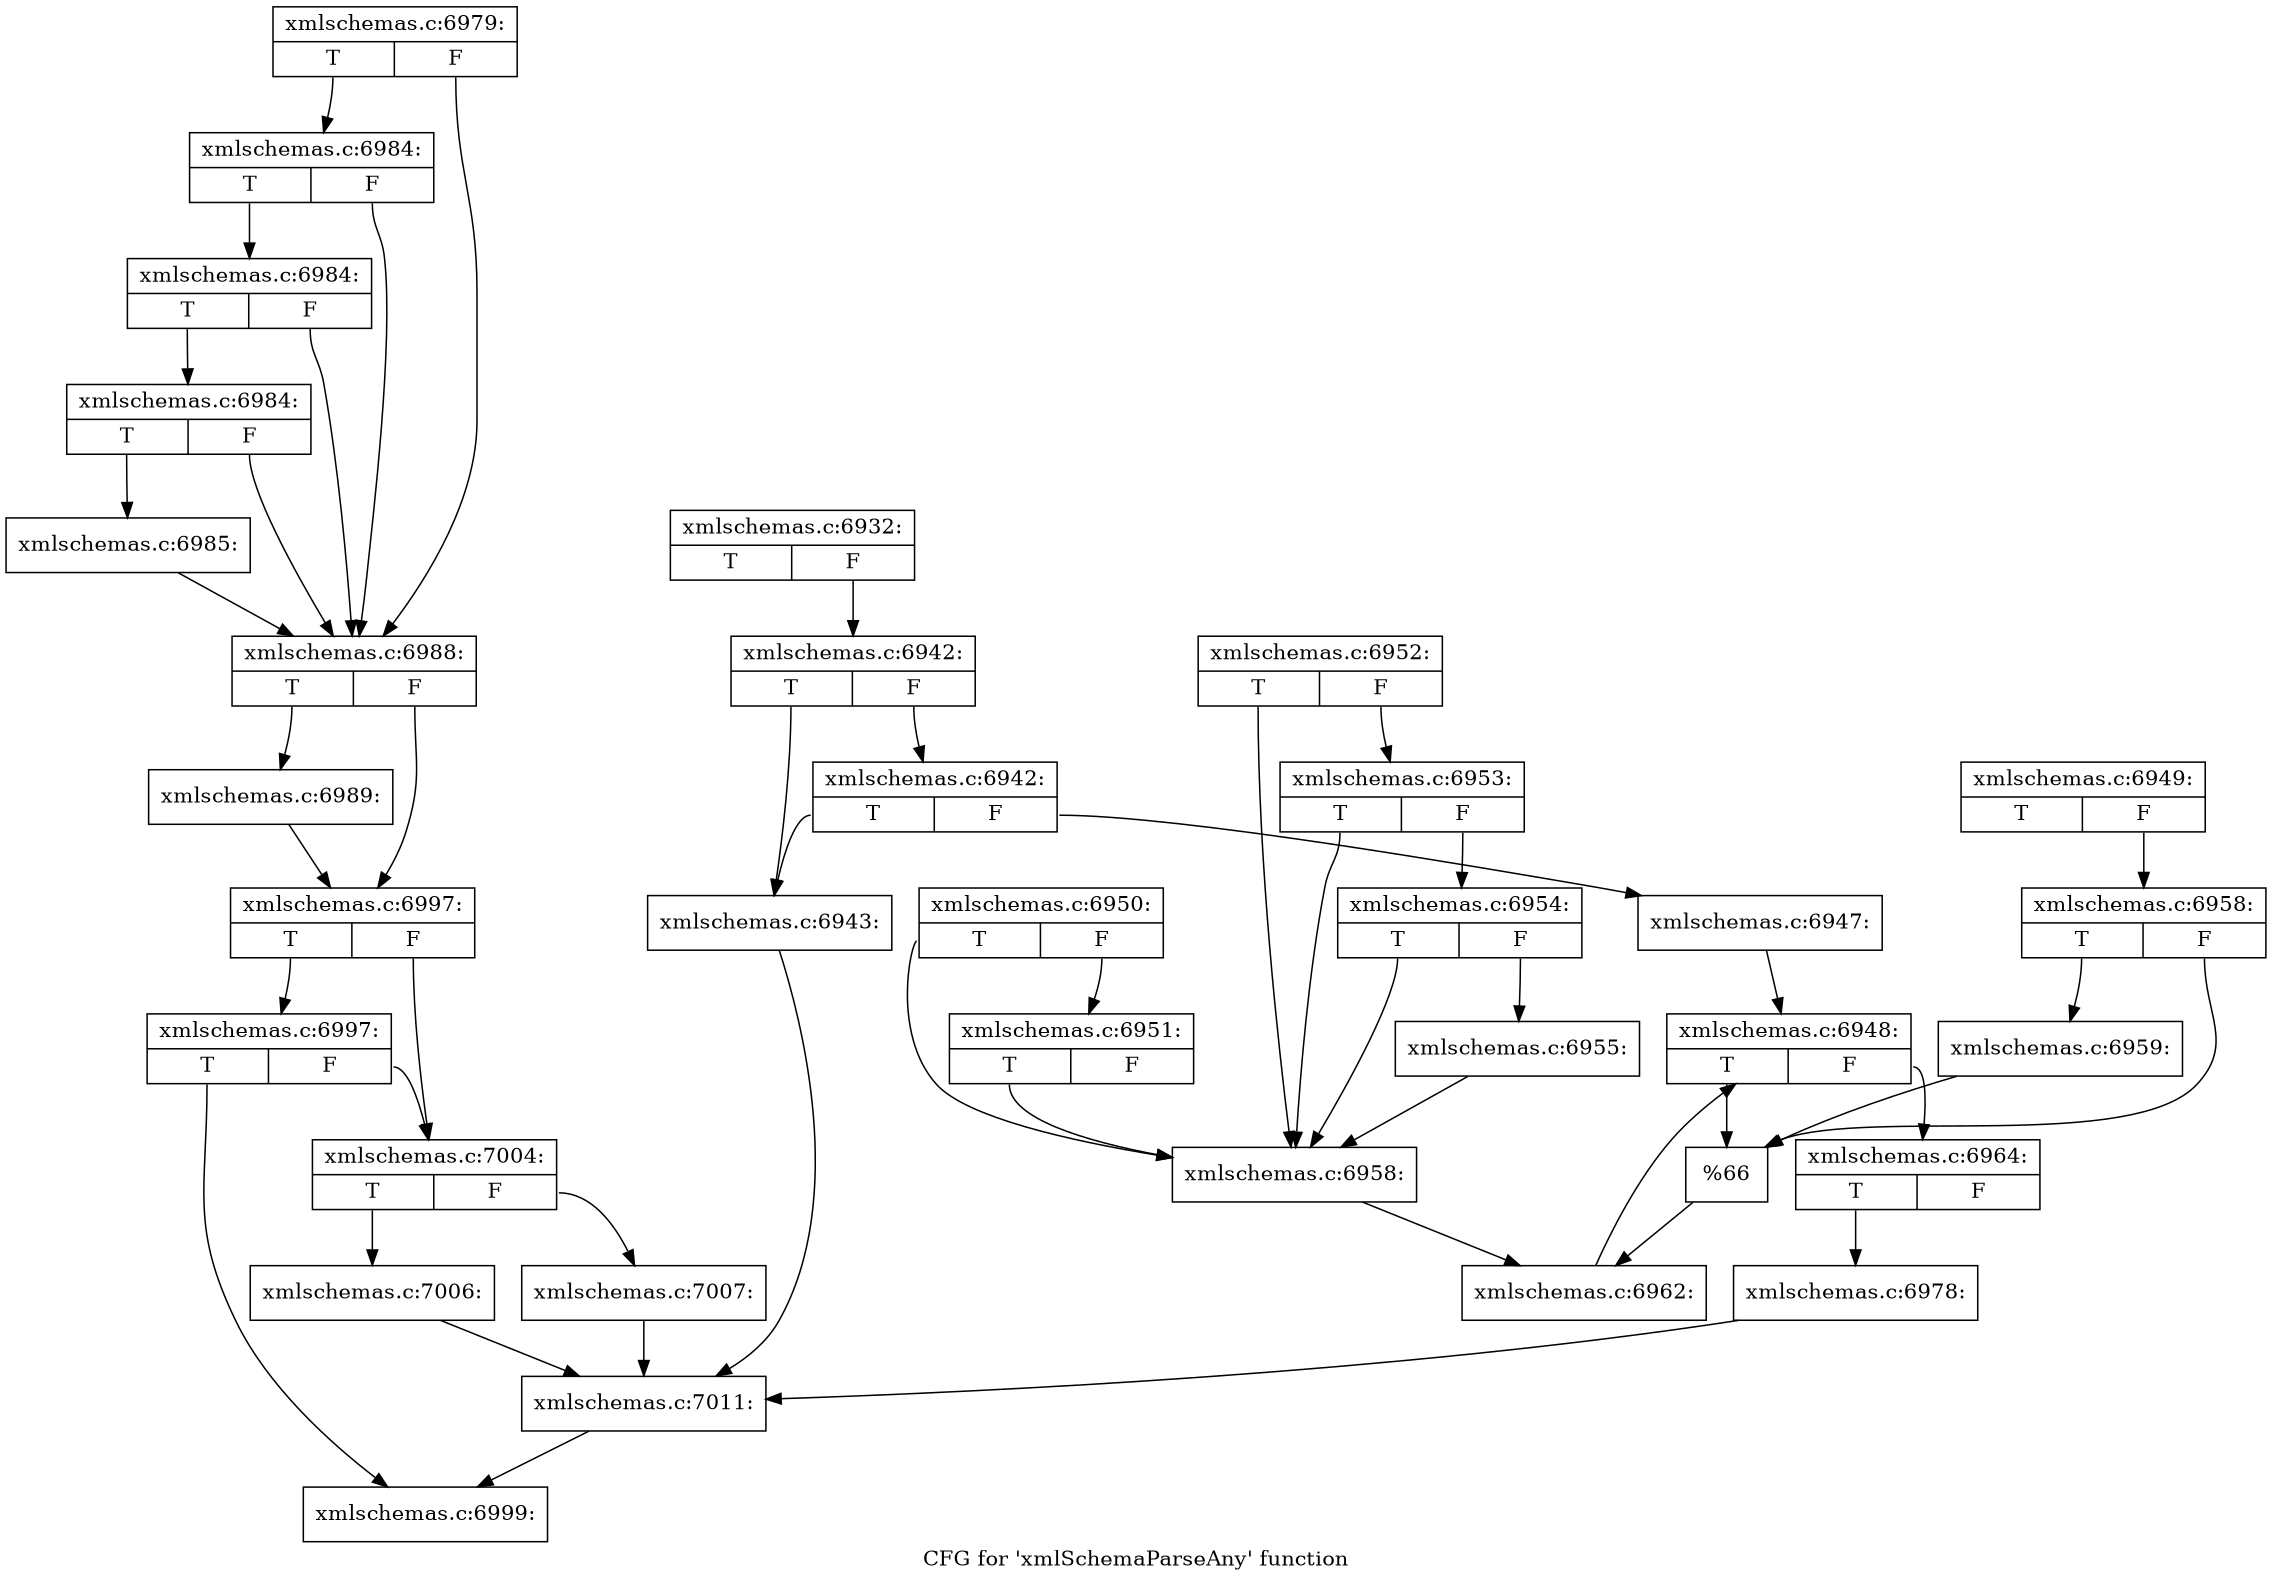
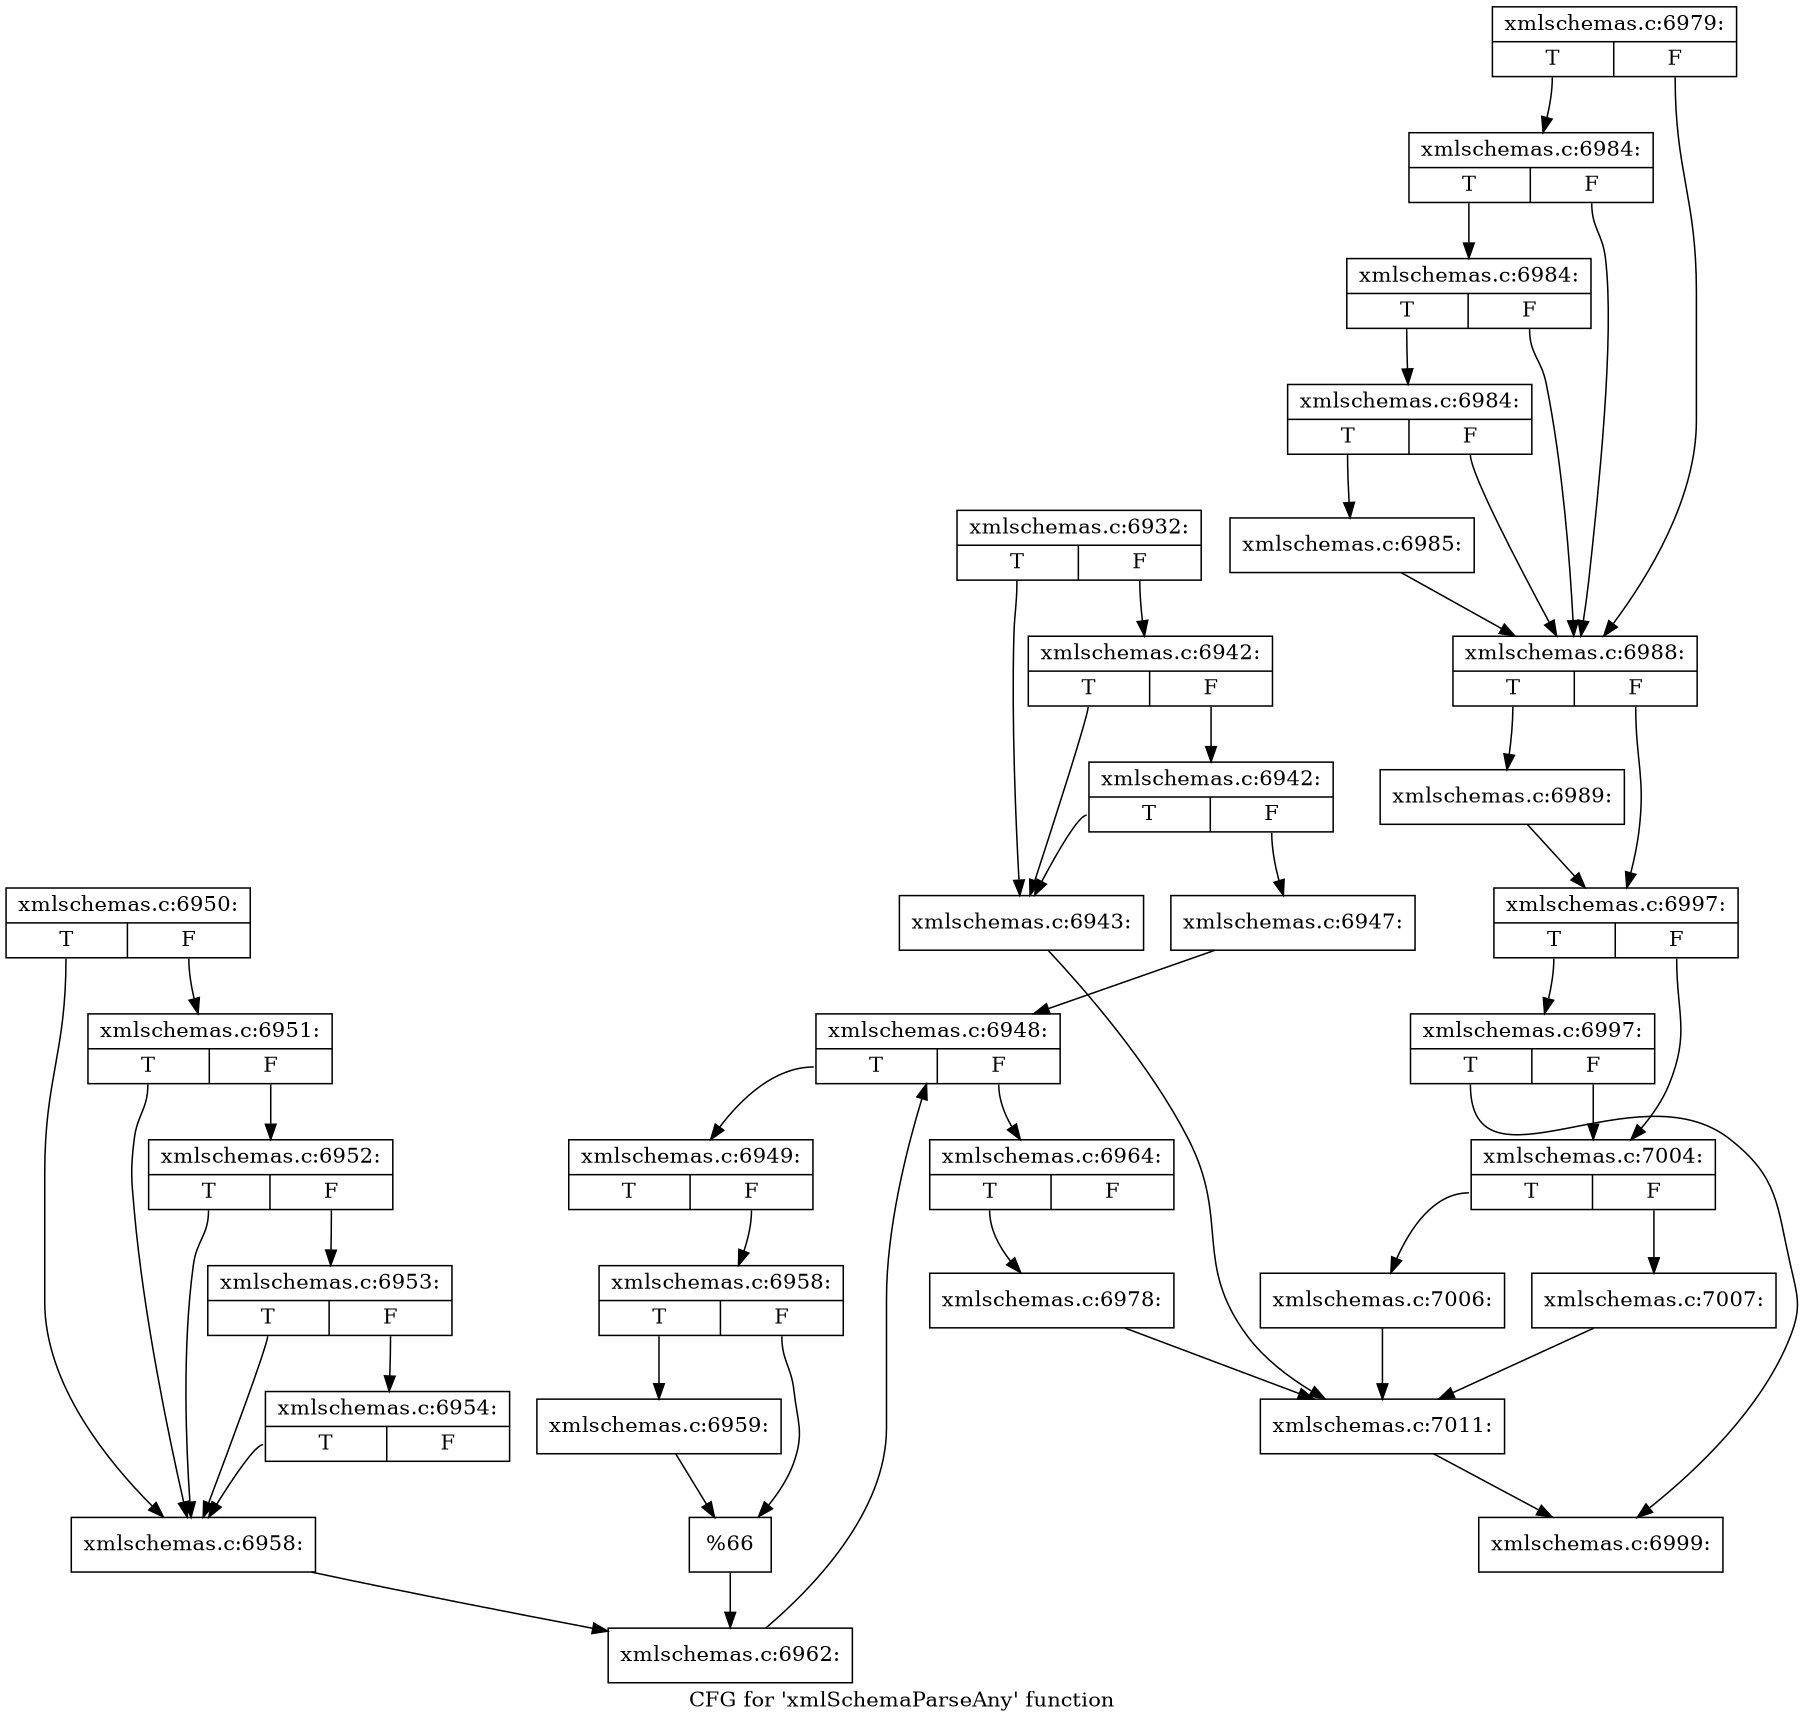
  digraph {
    label="CFG for 'xmlSchemaParseAny' function"
    node [shape=record]
    edge [tailport=s0]
    n1 [label="{xmlschemas.c:6932:|{<s0>T|<s1>F}}"]
    n2 [label="{xmlschemas.c:6943:}"]
    n3 [label="{xmlschemas.c:6942:|{<s0>T|<s1>F}}"]
    n4 [label="{xmlschemas.c:7011:}"]
    n5 [label="{xmlschemas.c:6942:|{<s0>T|<s1>F}}"]
    n6 [label="{xmlschemas.c:6999:}"]
    n7 [label="{xmlschemas.c:6947:}"]
    n8 [label="{xmlschemas.c:6948:|{<s0>T|<s1>F}}"]
    n9 [label="{xmlschemas.c:6949:|{<s0>T|<s1>F}}"]
    n10 [label="{xmlschemas.c:6964:|{<s0>T|<s1>F}}"]
    n11 [label="{xmlschemas.c:6958:|{<s0>T|<s1>F}}"]
    n12 [label="{xmlschemas.c:6978:}"]
    n13 [label="{xmlschemas.c:6950:|{<s0>T|<s1>F}}"]
    n14 [label="{xmlschemas.c:6958:}"]
    n15 [label="{xmlschemas.c:6951:|{<s0>T|<s1>F}}"]
    n16 [label="{xmlschemas.c:6959:}"]
    n17 [label="{%66}"]
    n18 [label="{xmlschemas.c:6979:|{<s0>T|<s1>F}}"]
    n19 [label="{xmlschemas.c:6984:|{<s0>T|<s1>F}}"]
    n20 [label="{xmlschemas.c:6988:|{<s0>T|<s1>F}}"]
    n21 [label="{xmlschemas.c:6962:}"]
    n22 [label="{xmlschemas.c:6952:|{<s0>T|<s1>F}}"]
    n23 [label="{xmlschemas.c:6953:|{<s0>T|<s1>F}}"]
    n24 [label="{xmlschemas.c:6954:|{<s0>T|<s1>F}}"]
-   n25 [label="{xmlschemas.c:6955:}"]
    n26 [label="{xmlschemas.c:6984:|{<s0>T|<s1>F}}"]
    n27 [label="{xmlschemas.c:6989:}"]
    n28 [label="{xmlschemas.c:6997:|{<s0>T|<s1>F}}"]
    n29 [label="{xmlschemas.c:6984:|{<s0>T|<s1>F}}"]
    n30 [label="{xmlschemas.c:6997:|{<s0>T|<s1>F}}"]
    n31 [label="{xmlschemas.c:7004:|{<s0>T|<s1>F}}"]
    n32 [label="{xmlschemas.c:6985:}"]
    n33 [label="{xmlschemas.c:7006:}"]
    n34 [label="{xmlschemas.c:7007:}"]
+   n1 -> n2
    n1 -> n3 [tailport=s1]
    n2 -> n4
    n3 -> n2
    n3 -> n5 [tailport=s1]
    n4 -> n6
    n5 -> n2
    n5 -> n7 [tailport=s1]
    n7 -> n8
-   n8 -> n17
+   n8 -> n9
    n8 -> n10 [tailport=s1]
    n9 -> n11 [tailport=s1]
    n10 -> n12
    n11 -> n16
    n11 -> n17 [tailport=s1]
    n12 -> n4
    n13 -> n14
    n13 -> n15 [tailport=s1]
    n14 -> n21
    n15 -> n14
+   n15 -> n22 [tailport=s1]
    n16 -> n17
    n17 -> n21
    n18 -> n19
    n18 -> n20 [tailport=s1]
    n19 -> n20 [tailport=s1]
    n19 -> n26
    n20 -> n27
    n20 -> n28 [tailport=s1]
    n21 -> n8
    n22 -> n14
    n22 -> n23 [tailport=s1]
    n23 -> n14
    n23 -> n24 [tailport=s1]
    n24 -> n14
-   n24 -> n25 [tailport=s1]
-   n25 -> n14
    n26 -> n20 [tailport=s1]
    n26 -> n29
    n27 -> n28
    n28 -> n30
    n28 -> n31 [tailport=s1]
    n29 -> n20 [tailport=s1]
    n29 -> n32
    n30 -> n6
    n30 -> n31 [tailport=s1]
    n31 -> n33
    n31 -> n34 [tailport=s1]
    n32 -> n20
    n33 -> n4
    n34 -> n4
  }
